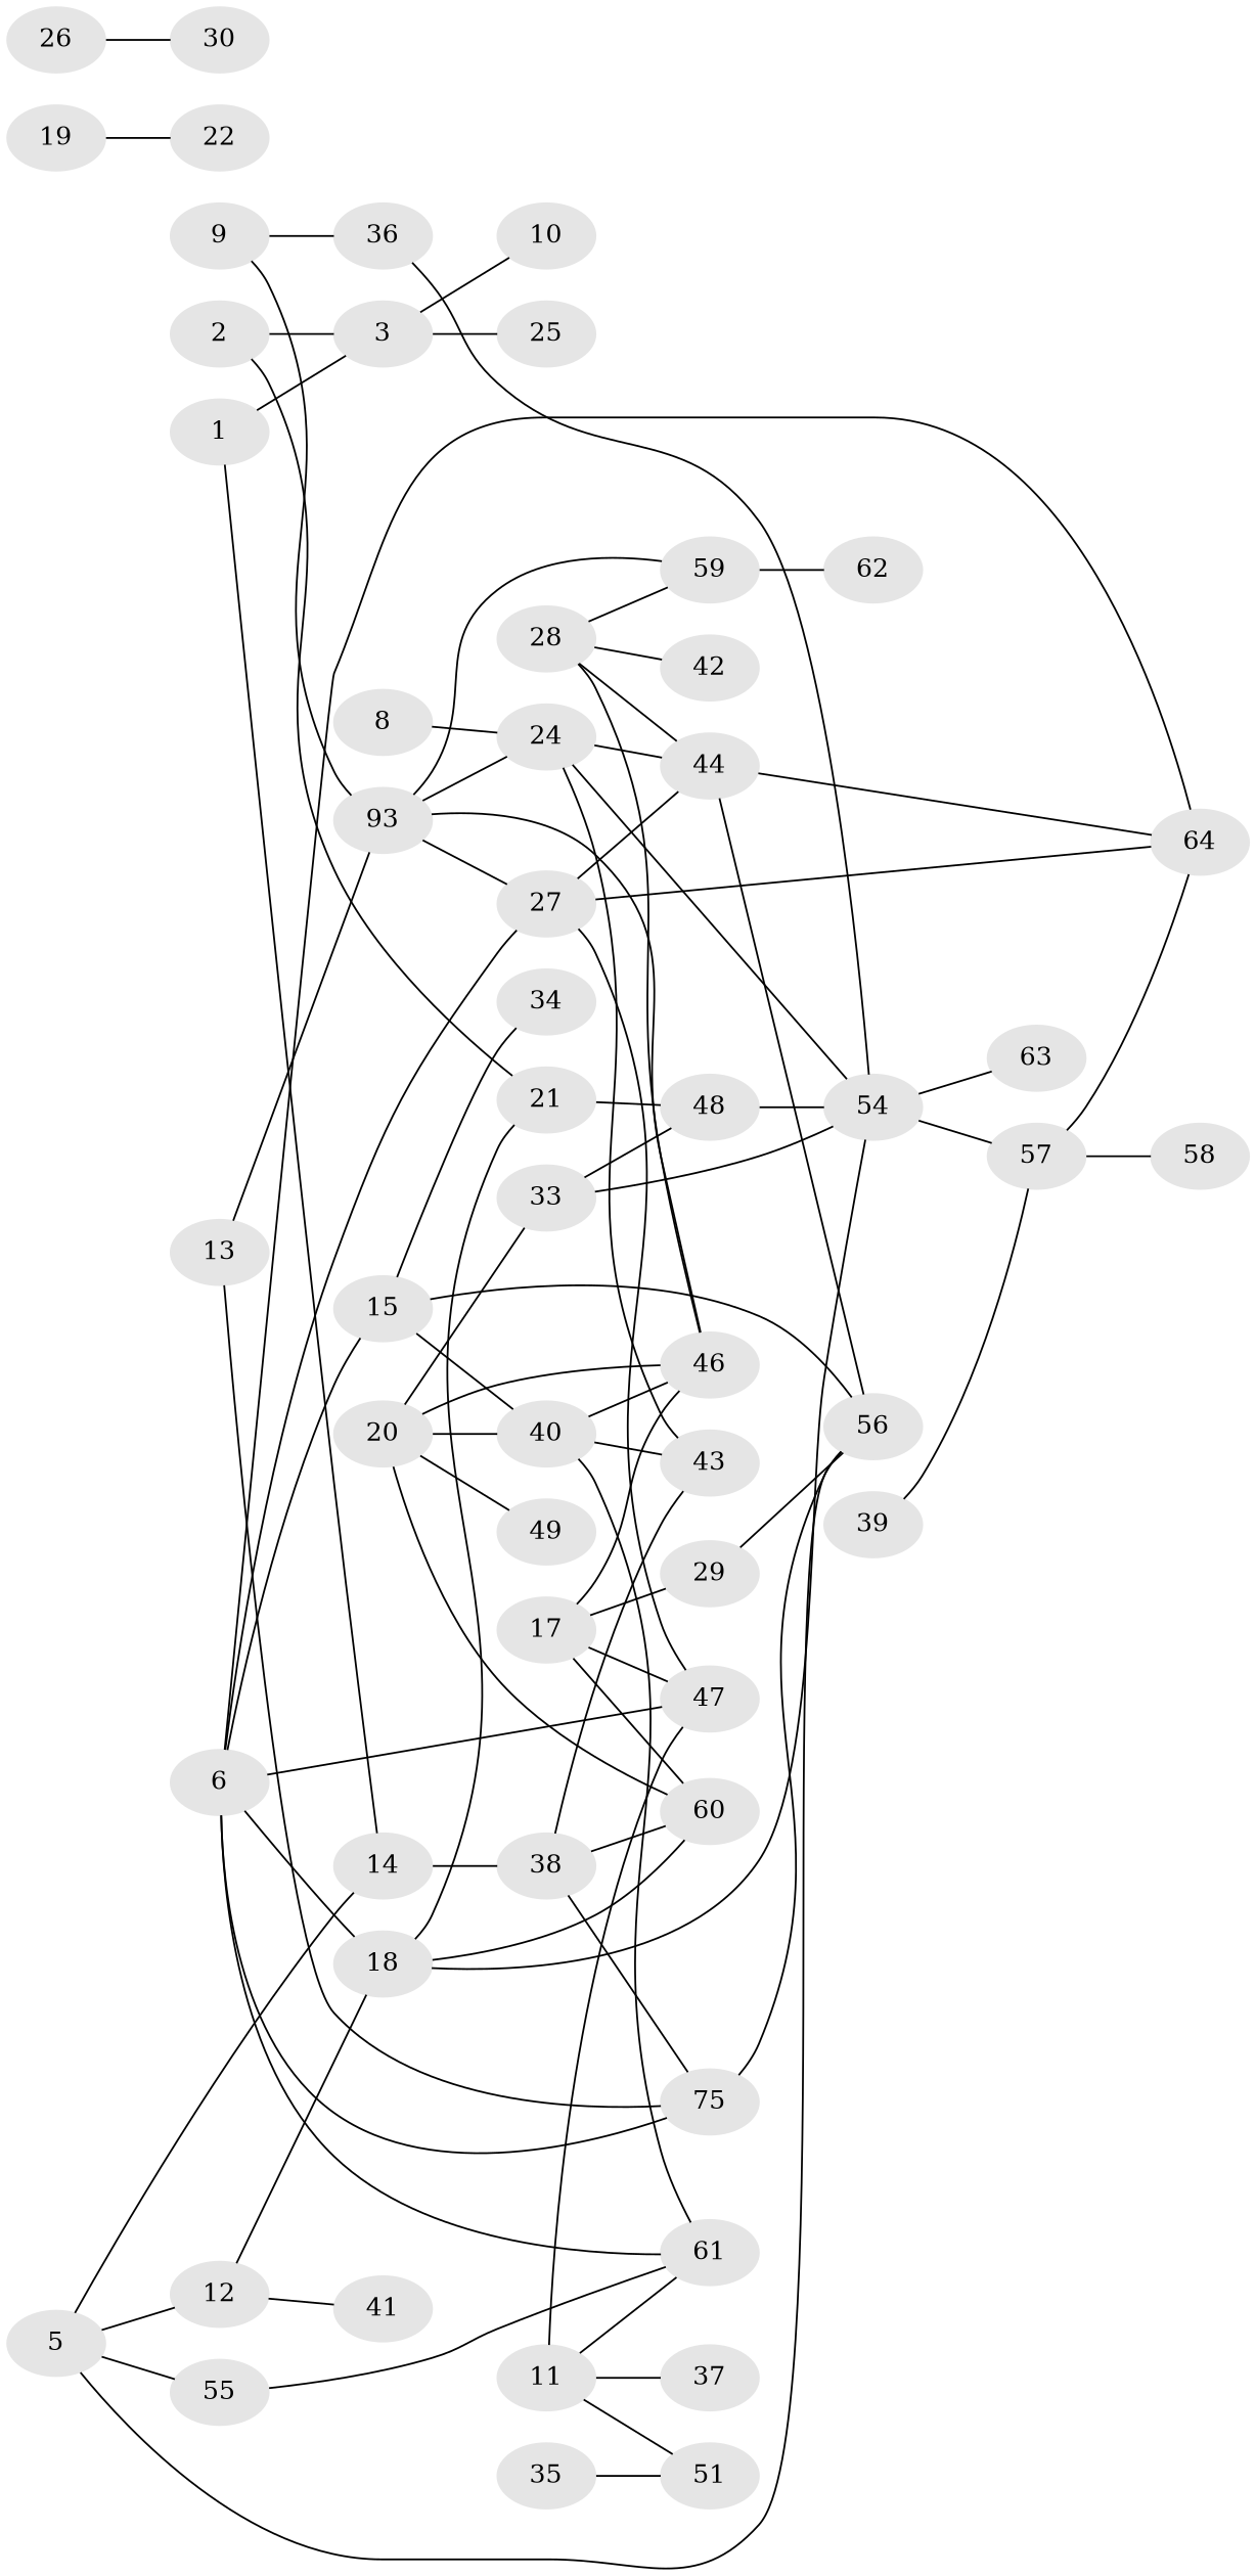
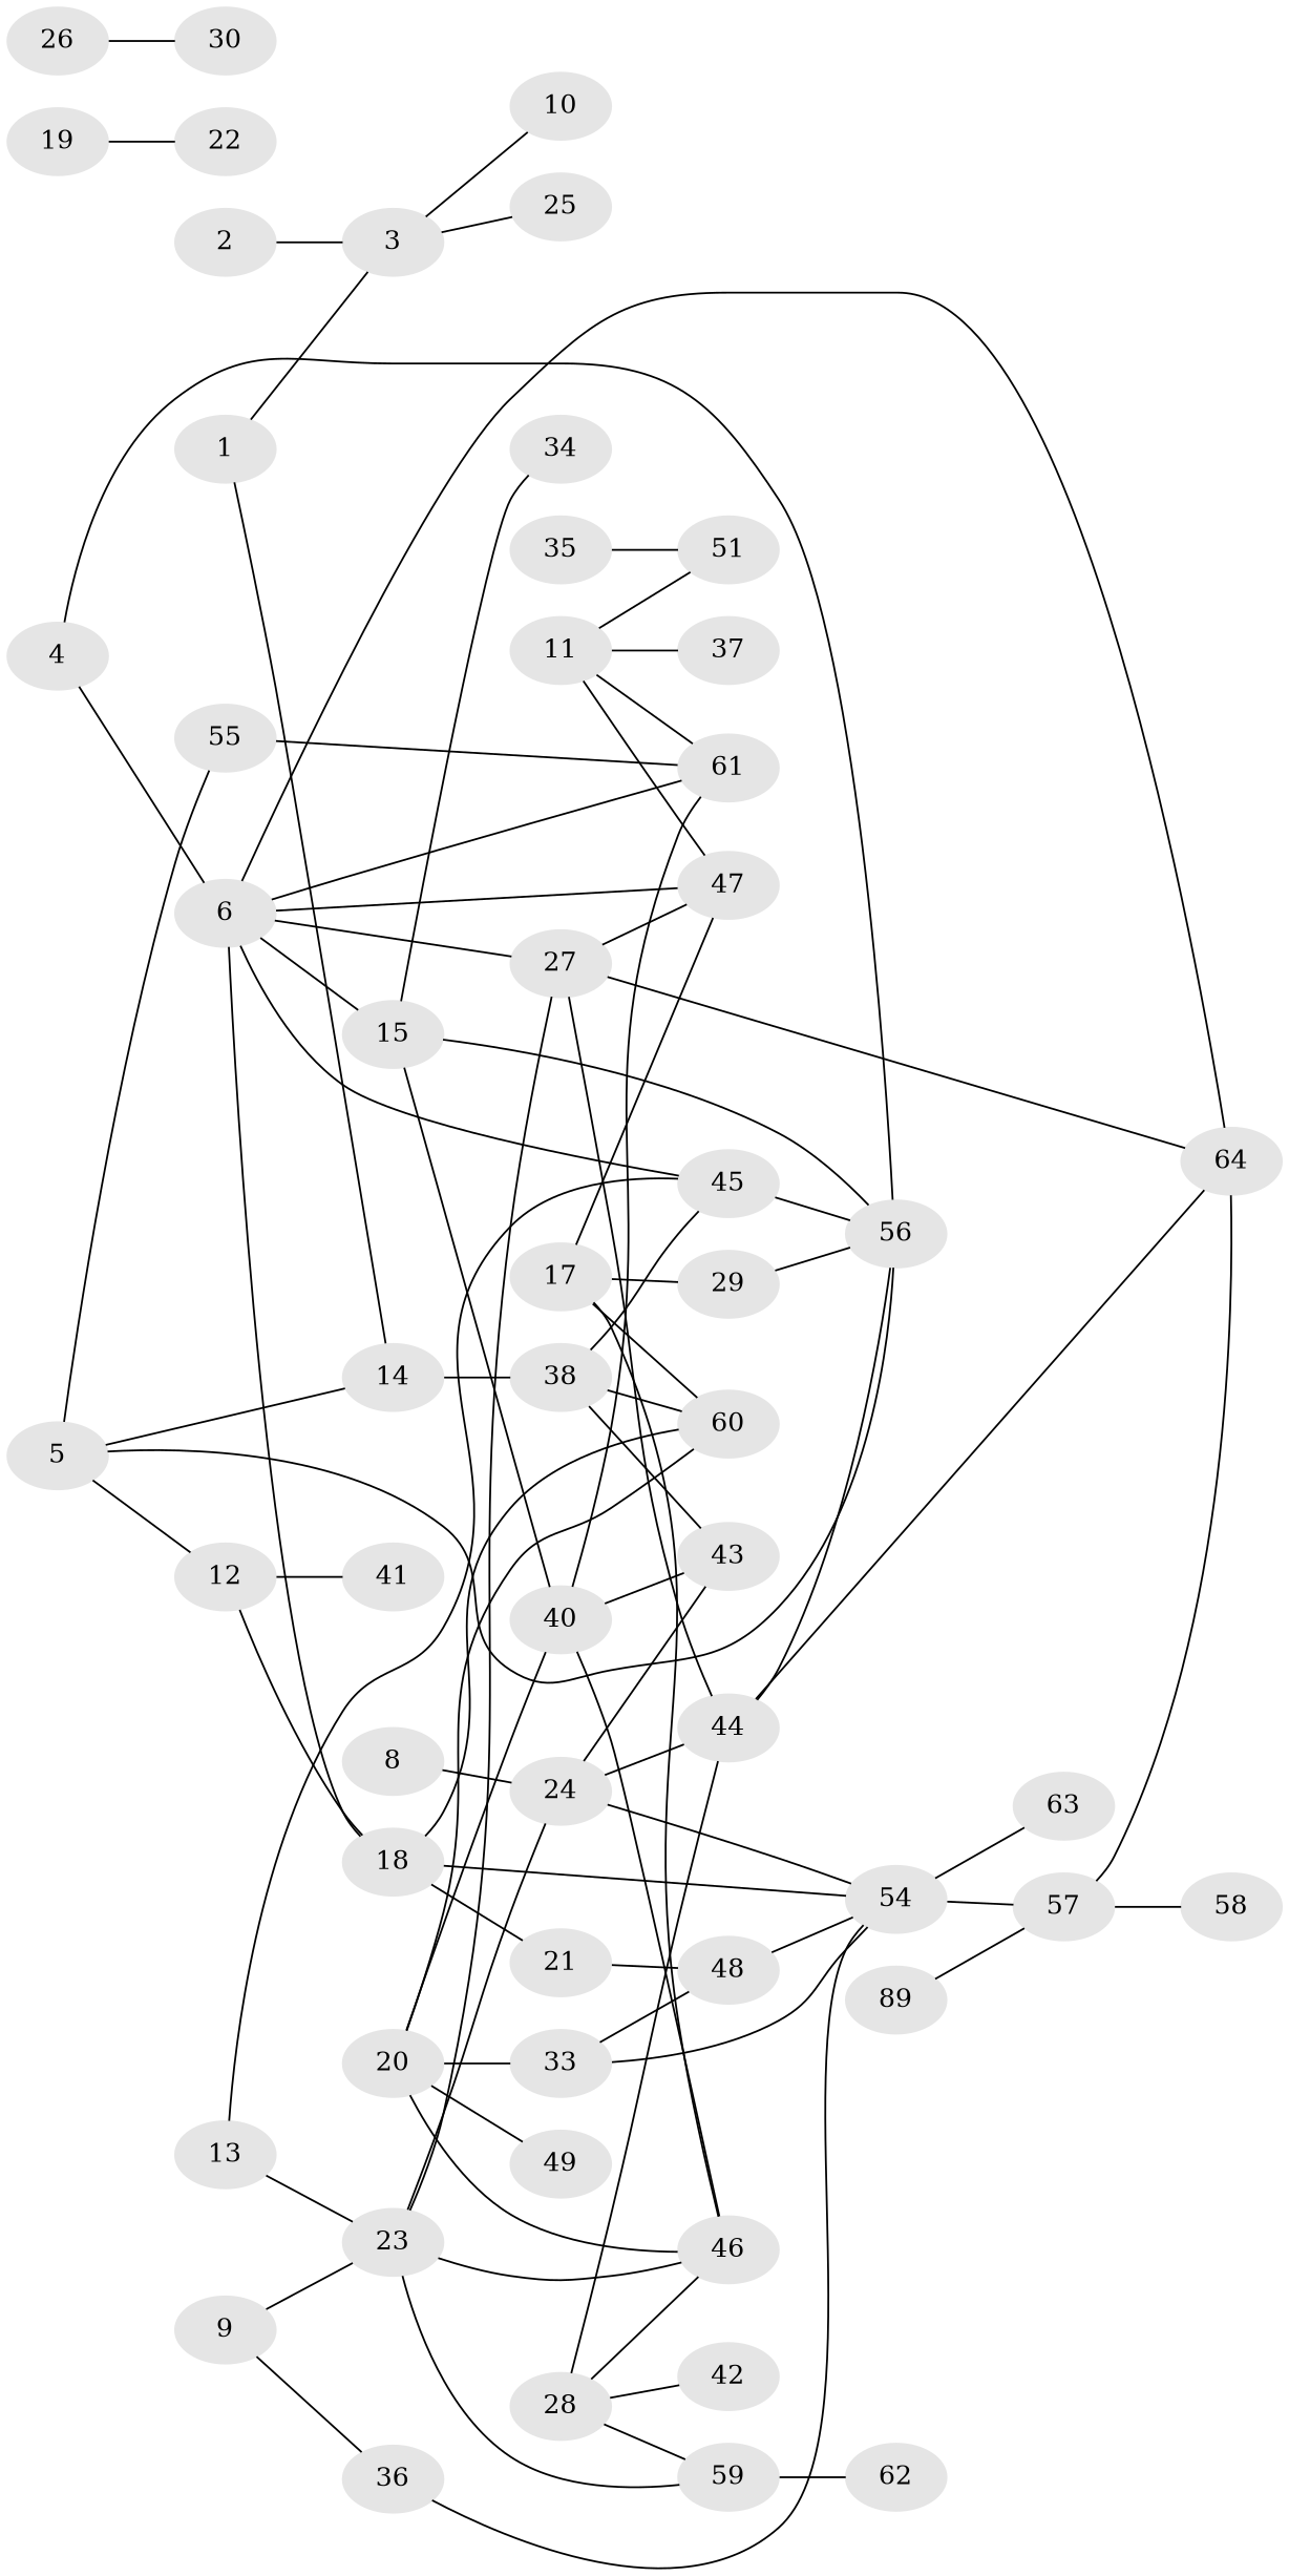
  graph {
    rankdir=LR
    node [color=gray90 style=filled]
    edge [weight=1.0]
    1
    3
    14
    10
    25
    38
    2
    21
    48
+   4
    6
    56
    64
    15
    18
    27
-   45 [label=75]
+   45
    47
    61
    5
    12
    55
    41
    34
    40
    60
    54
    44
    8
    24
    43
    9
-   23 [label=93]
+   23
    36
    46
    59
    11
    37
    51
    13
    17
    29
    57
    63
    19
    22
    20
    33
    49
    62
    26
    30
    28
    42
    35
-   39
+   39 [label=89]
    58
    1 -- 3 [weight=2.0]
    1 -- 14
    3 -- 10
    3 -- 25
    14 -- 38
    38 -- 45
    38 -- 60
    38 -- 43
    2 -- 3
-   2 -- 21
    21 -- 48
    48 -- 54
+   4 -- 6
+   4 -- 56
    6 -- 64
    6 -- 15
    6 -- 18
    6 -- 27
    6 -- 45
    6 -- 47
    6 -- 61
    15 -- 56
    15 -- 34
    15 -- 40
    18 -- 21
    18 -- 60
    18 -- 54
    27 -- 64
    27 -- 47
    27 -- 44
    45 -- 56
    5 -- 14
    5 -- 56
    5 -- 12
    5 -- 55
    12 -- 18
    12 -- 41
    55 -- 61
    40 -- 61
    40 -- 43
    40 -- 46
    54 -- 57
    54 -- 63
    44 -- 56
    44 -- 64
    8 -- 24
    24 -- 54
    24 -- 44 [weight=2.0]
    24 -- 43
    9 -- 23
    9 -- 36
    23 -- 27
    23 -- 24
    23 -- 46
    23 -- 59
    36 -- 54
    59 -- 62
    11 -- 47
    11 -- 61
    11 -- 37
    11 -- 51
    13 -- 45
    13 -- 23
    17 -- 47
    17 -- 60
    17 -- 46
    17 -- 29
    29 -- 56
    57 -- 64
    57 -- 58
    19 -- 22
    20 -- 40
    20 -- 60
    20 -- 46
    20 -- 33
    20 -- 49
    33 -- 48
    33 -- 54
    26 -- 30
    28 -- 44
    28 -- 46
    28 -- 59
    28 -- 42
    35 -- 51
    39 -- 57
  }
